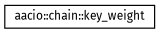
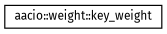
  digraph {
    rankdir=TB
    fontname="Fira Sans"
-   n1 [color=black fillcolor=white fontname="Fira Sans" fontsize=10 height=0.2 label="aacio::chain::key_weight" shape=record style=filled width=0.4]
+   n1 [color=black fillcolor=white fontname="Fira Sans" fontsize=10 height=0.2 label="aacio::weight::key_weight" shape=record style=filled width=0.4]
  }
